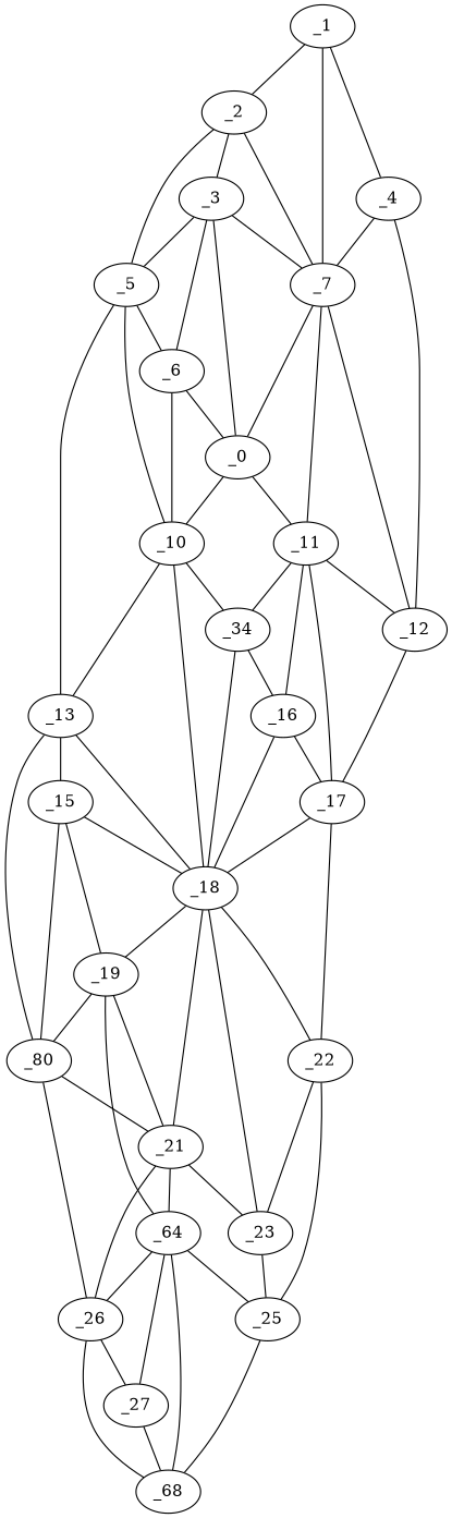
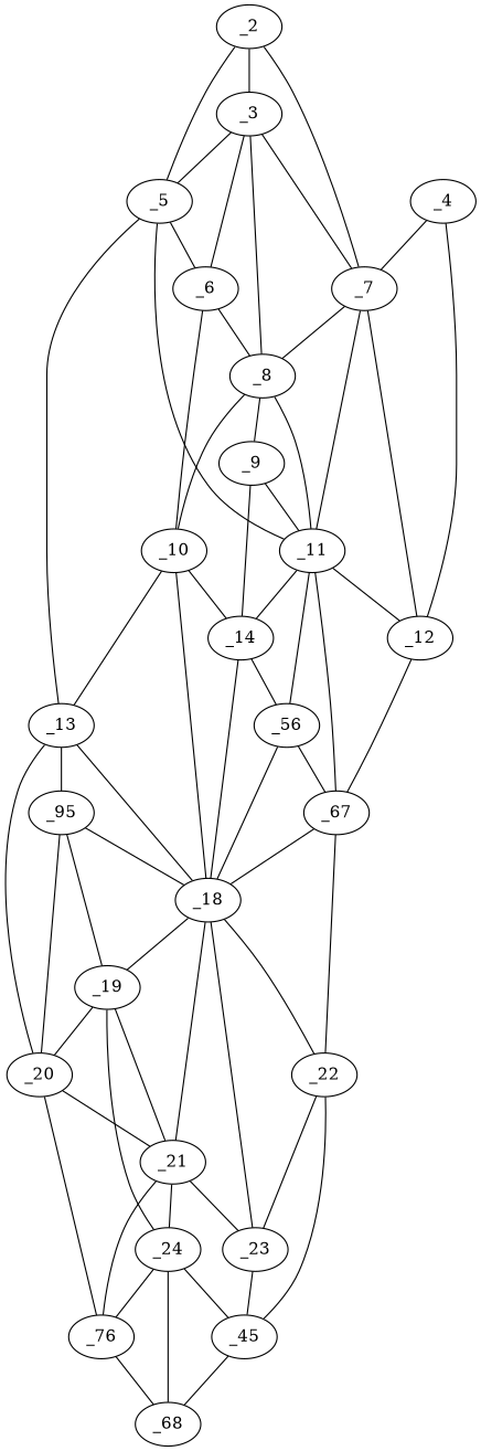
  graph {
    node [x=53 y=65]
    edge [valence=2]
-   _1 [x=6 y=80]
    _4 [x=37 y=98]
    _2 [x=21 y=66]
    _7 [x=40 y=89]
    _12 [y=95]
    _3 [x=29]
    _5 [x=39 y=52]
-   _8 [x=43 y=72 label=_0]
+   _8 [x=43 y=72]
    _11 [y=86]
-   _17 [x=72 y=86]
+   _17 [x=72 y=86 label=_67]
    _6 [x=39 y=61]
    _10 [x=52]
    _13 [x=57 y=40]
-   _14 [x=64 y=75 label=_34]
-   _16 [x=68 y=77]
+   _9 [x=51 y=73]
+   _14 [x=64 y=75]
+   _16 [x=68 y=77 label=_56]
    _18 [x=79 y=60]
-   _15 [x=65 y=38]
-   _20 [x=87 y=27 label=_80]
+   _15 [x=65 y=38 label=_95]
+   _20 [x=87 y=27]
    _22 [x=102 y=71]
    _19 [x=82 y=46]
    _21 [x=100 y=49]
    _23 [x=103 y=58]
-   _26 [x=124 y=38]
-   _24 [x=113 y=49 label=_64]
-   _25 [x=119 y=61]
-   _27 [x=124 y=48]
+   _26 [x=124 y=38 label=_76]
+   _24 [x=113 y=49]
+   _25 [x=119 y=61 label=_45]
    n28 [label=_68 x=125 y=56]
-   _1 -- _4
-   _1 -- _2 [valence=1]
-   _1 -- _7
    _4 -- _7 [valence=1]
    _4 -- _12 [valence=1]
    _2 -- _7 [valence=1]
    _2 -- _3 [valence=1]
    _2 -- _5 [valence=1]
    _7 -- _12 [valence=1]
    _7 -- _8
    _7 -- _11
    _12 -- _17 [valence=1]
    _3 -- _7
    _3 -- _5 [valence=1]
    _3 -- _8 [valence=1]
    _3 -- _6
    _5 -- _6 [valence=1]
-   _5 -- _10
+   _5 -- _11
    _5 -- _13 [valence=1]
    _8 -- _11
    _8 -- _10
+   _8 -- _9
    _11 -- _12
    _11 -- _17
    _11 -- _14
    _11 -- _16 [valence=1]
    _17 -- _18 [valence=1]
    _17 -- _22 [valence=1]
    _6 -- _8 [valence=1]
    _6 -- _10
    _10 -- _13
    _10 -- _14 [valence=1]
    _10 -- _18
    _13 -- _18
    _13 -- _15
    _13 -- _20 [valence=1]
+   _9 -- _11
+   _9 -- _14
    _14 -- _16
    _14 -- _18
    _16 -- _17
    _16 -- _18 [valence=1]
    _18 -- _22
    _18 -- _19
    _18 -- _21
    _18 -- _23
    _15 -- _18
    _15 -- _20 [valence=1]
    _15 -- _19 [valence=1]
    _20 -- _21 [valence=1]
    _20 -- _26 [valence=1]
    _22 -- _23 [valence=1]
    _22 -- _25 [valence=1]
    _19 -- _20
    _19 -- _21 [valence=1]
    _19 -- _24
    _21 -- _23 [valence=1]
    _21 -- _26 [valence=1]
    _21 -- _24
    _23 -- _25 [valence=1]
-   _26 -- _27
    _26 -- n28 [valence=1]
    _24 -- _26 [valence=1]
    _24 -- _25
-   _24 -- _27
    _24 -- n28 [valence=1]
    _25 -- n28 [valence=1]
-   _27 -- n28 [valence=1]
  }
